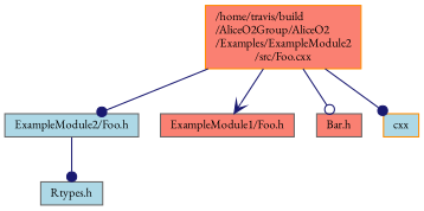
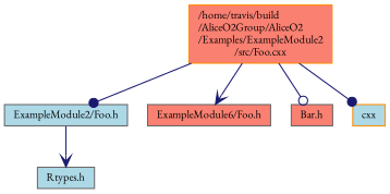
  digraph {
    fontname="EB Garamond"
    node [color=gray40 fillcolor=salmon fontname="EB Garamond" fontsize=10 shape=record style=filled]
    edge [arrowhead=dot color=midnightblue fontname="EB Garamond" fontsize=10 labelfontname=Helvetica labelfontsize=10 style=solid]
    n1 [color=darkorange fontcolor=black height=0.2 label="/home/travis/build\l/AliceO2Group/AliceO2\l/Examples/ExampleModule2\l/src/Foo.cxx" width=0.4]
    n2 [fillcolor=lightblue height=0.2 label="ExampleModule2/Foo.h" width=0.4]
-   n3 [height=0.2 label="ExampleModule1/Foo.h" width=0.4]
+   n3 [height=0.2 label="ExampleModule6/Foo.h" width=0.4]
    n4 [height=0.2 label="Bar.h" width=0.4]
    n5 [color=darkorange fillcolor=lightblue height=0.2 label=cxx width=0.4]
    n6 [fillcolor=lightblue height=0.2 label="Rtypes.h" width=0.4]
    n1 -> n2
    n1 -> n3 [arrowhead=vee]
    n1 -> n4 [arrowhead=odot]
    n1 -> n5
-   n2 -> n6
+   n2 -> n6 [arrowhead=vee]
  }
